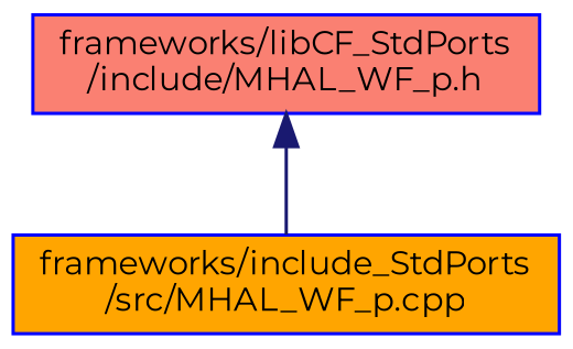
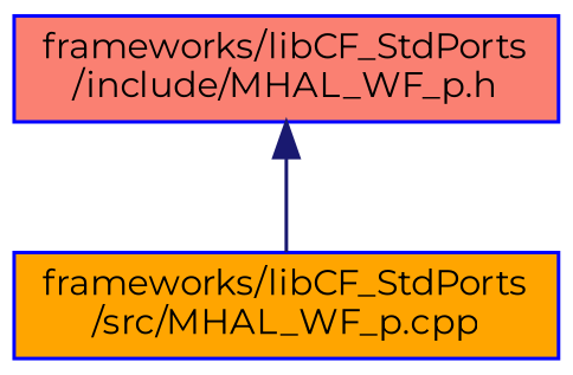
  digraph {
    fontname=Montserrat
    node [color=blue fontname=Montserrat fontsize=10 shape=record style=filled]
    n1 [fillcolor=salmon fontcolor=black height=0.2 label="frameworks/libCF_StdPorts\l/include/MHAL_WF_p.h" width=0.4]
-   n2 [fillcolor=orange height=0.2 label="frameworks/include_StdPorts\l/src/MHAL_WF_p.cpp" width=0.4]
+   n2 [fillcolor=orange height=0.2 label="frameworks/libCF_StdPorts\l/src/MHAL_WF_p.cpp" width=0.4]
    n1 -> n2 [color=midnightblue dir=back fontname=Montserrat fontsize=10 labelfontname=Helvetica labelfontsize=10 style=solid]
  }
